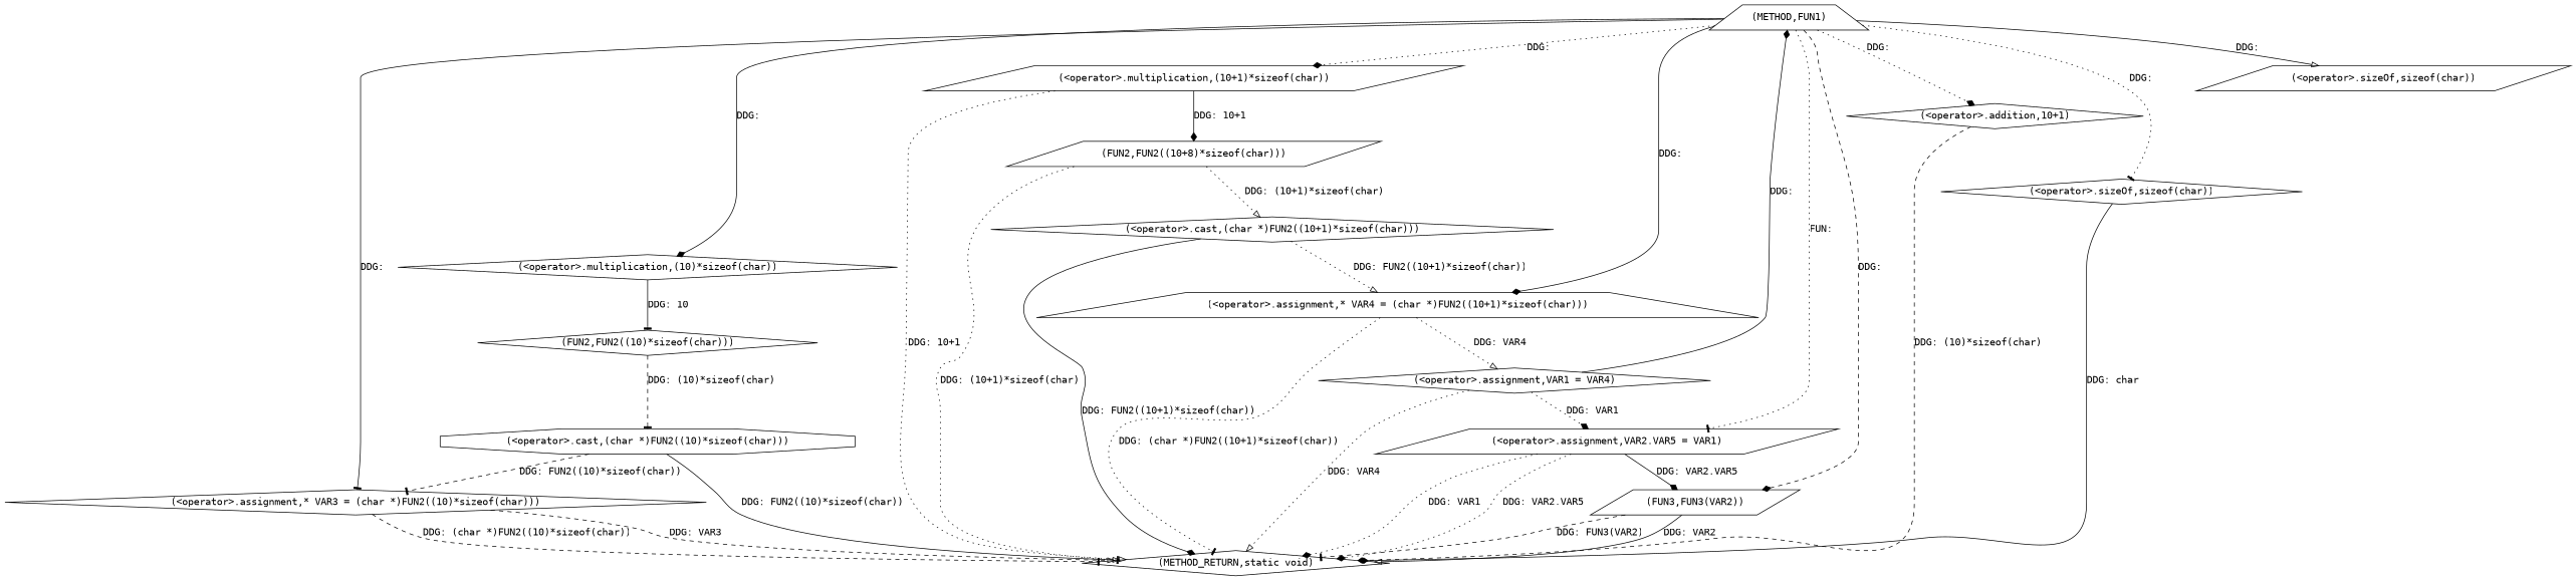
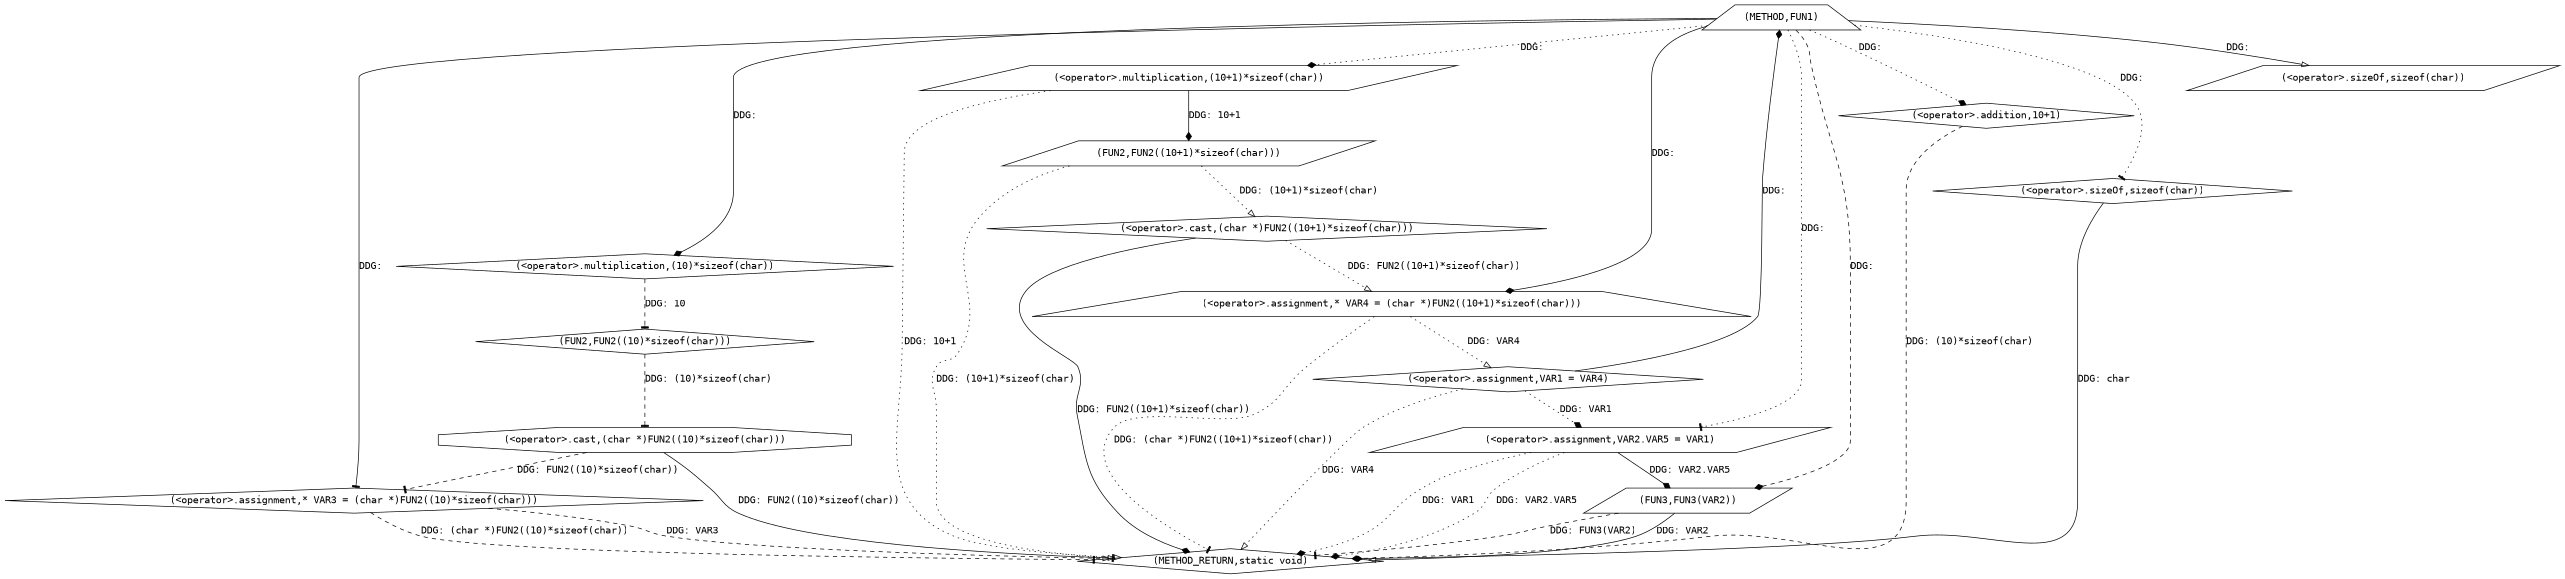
  digraph {
    fontname="DejaVu Sans Mono"
    node [fontname="DejaVu Sans Mono" shape=diamond]
    edge [arrowhead=diamond fontname="DejaVu Sans Mono" style=dotted]
    n1 [label="(METHOD,FUN1)" shape=trapezium]
    n2 [label="(<operator>.assignment,* VAR3 = (char *)FUN2((10)*sizeof(char)))"]
    n3 [label="(<operator>.multiplication,(10)*sizeof(char))"]
    n4 [label="(<operator>.sizeOf,sizeof(char))" shape=parallelogram]
    n5 [label="(<operator>.assignment,* VAR4 = (char *)FUN2((10+1)*sizeof(char)))" shape=trapezium]
    n6 [label="(<operator>.multiplication,(10+1)*sizeof(char))" shape=parallelogram]
    n7 [label="(<operator>.addition,10+1)"]
    n8 [label="(<operator>.sizeOf,sizeof(char))"]
    n9 [label="(<operator>.assignment,VAR2.VAR5 = VAR1)" shape=parallelogram]
    n10 [label="(FUN3,FUN3(VAR2))" shape=parallelogram]
    n11 [label="(METHOD_RETURN,static void)"]
    n12 [label="(FUN2,FUN2((10)*sizeof(char)))"]
    n13 [label="(<operator>.assignment,VAR1 = VAR4)"]
-   n14 [label="(FUN2,FUN2((10+8)*sizeof(char)))" shape=parallelogram]
+   n14 [label="(FUN2,FUN2((10+1)*sizeof(char)))" shape=parallelogram]
    n15 [label="(<operator>.cast,(char *)FUN2((10)*sizeof(char)))" shape=octagon]
    n16 [label="(<operator>.cast,(char *)FUN2((10+1)*sizeof(char)))"]
    n1 -> n2 [arrowhead=tee label="DDG: " style=solid]
    n1 -> n3 [label="DDG: " style=solid]
    n1 -> n4 [arrowhead=onormal label="DDG: " style=solid]
    n1 -> n5 [label="DDG: " style=solid]
    n1 -> n6 [label="DDG: "]
    n1 -> n7 [label="DDG: "]
    n1 -> n8 [arrowhead=tee label="DDG: "]
-   n1 -> n9 [arrowhead=tee label="FUN: "]
+   n1 -> n9 [arrowhead=tee label="DDG: "]
    n1 -> n10 [label="DDG: " style=dashed]
    n2 -> n11 [arrowhead=tee label="DDG: (char *)FUN2((10)*sizeof(char))" style=dashed]
    n2 -> n11 [arrowhead=onormal label="DDG: VAR3" style=dashed]
-   n3 -> n12 [arrowhead=tee label="DDG: 10" style=solid]
+   n3 -> n12 [arrowhead=tee label="DDG: 10" style=dashed]
    n5 -> n11 [arrowhead=tee label="DDG: (char *)FUN2((10+1)*sizeof(char))"]
    n5 -> n13 [arrowhead=onormal label="DDG: VAR4"]
    n6 -> n11 [arrowhead=onormal label="DDG: 10+1"]
    n6 -> n14 [label="DDG: 10+1" style=solid]
    n7 -> n11 [label="DDG: (10)*sizeof(char)" style=dashed]
    n8 -> n11 [label="DDG: char" style=solid]
    n9 -> n10 [label="DDG: VAR2.VAR5" style=solid]
    n9 -> n11 [label="DDG: VAR1"]
    n9 -> n11 [label="DDG: VAR2.VAR5"]
    n10 -> n11 [arrowhead=tee label="DDG: FUN3(VAR2)" style=dashed]
    n10 -> n11 [arrowhead=onormal label="DDG: VAR2" style=solid]
    n12 -> n15 [arrowhead=tee label="DDG: (10)*sizeof(char)" style=dashed]
    n13 -> n1 [label="DDG: " style=solid]
    n13 -> n9 [label="DDG: VAR1"]
    n13 -> n11 [arrowhead=onormal label="DDG: VAR4"]
    n14 -> n11 [arrowhead=tee label="DDG: (10+1)*sizeof(char)"]
    n14 -> n16 [arrowhead=onormal label="DDG: (10+1)*sizeof(char)"]
    n15 -> n2 [arrowhead=tee label="DDG: FUN2((10)*sizeof(char))" style=dashed]
    n15 -> n11 [arrowhead=onormal label="DDG: FUN2((10)*sizeof(char))" style=solid]
    n16 -> n5 [arrowhead=onormal label="DDG: FUN2((10+1)*sizeof(char))"]
    n16 -> n11 [label="DDG: FUN2((10+1)*sizeof(char))" style=solid]
  }
